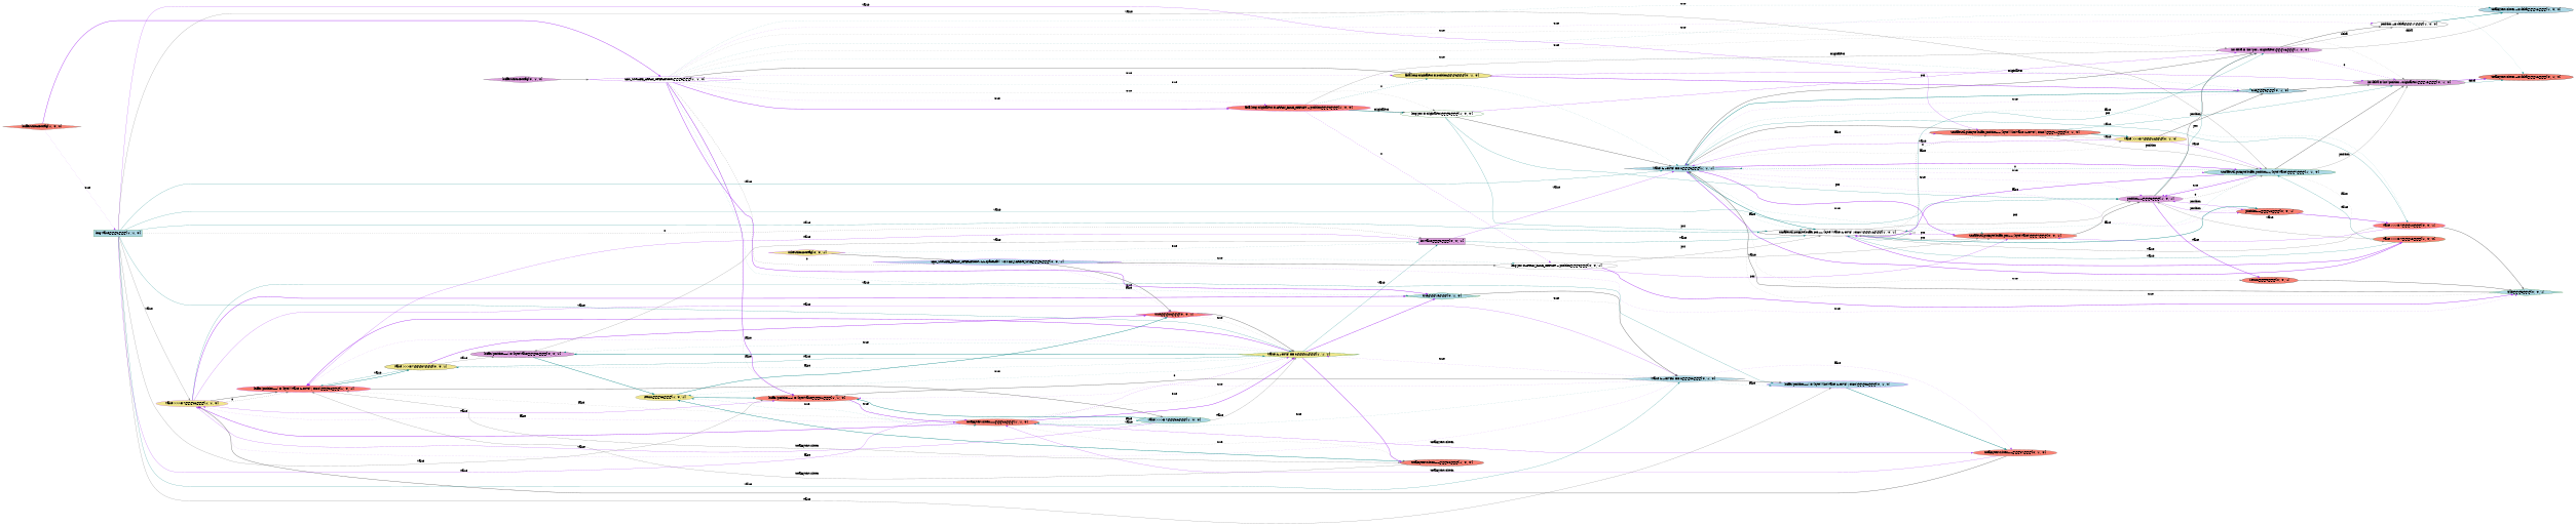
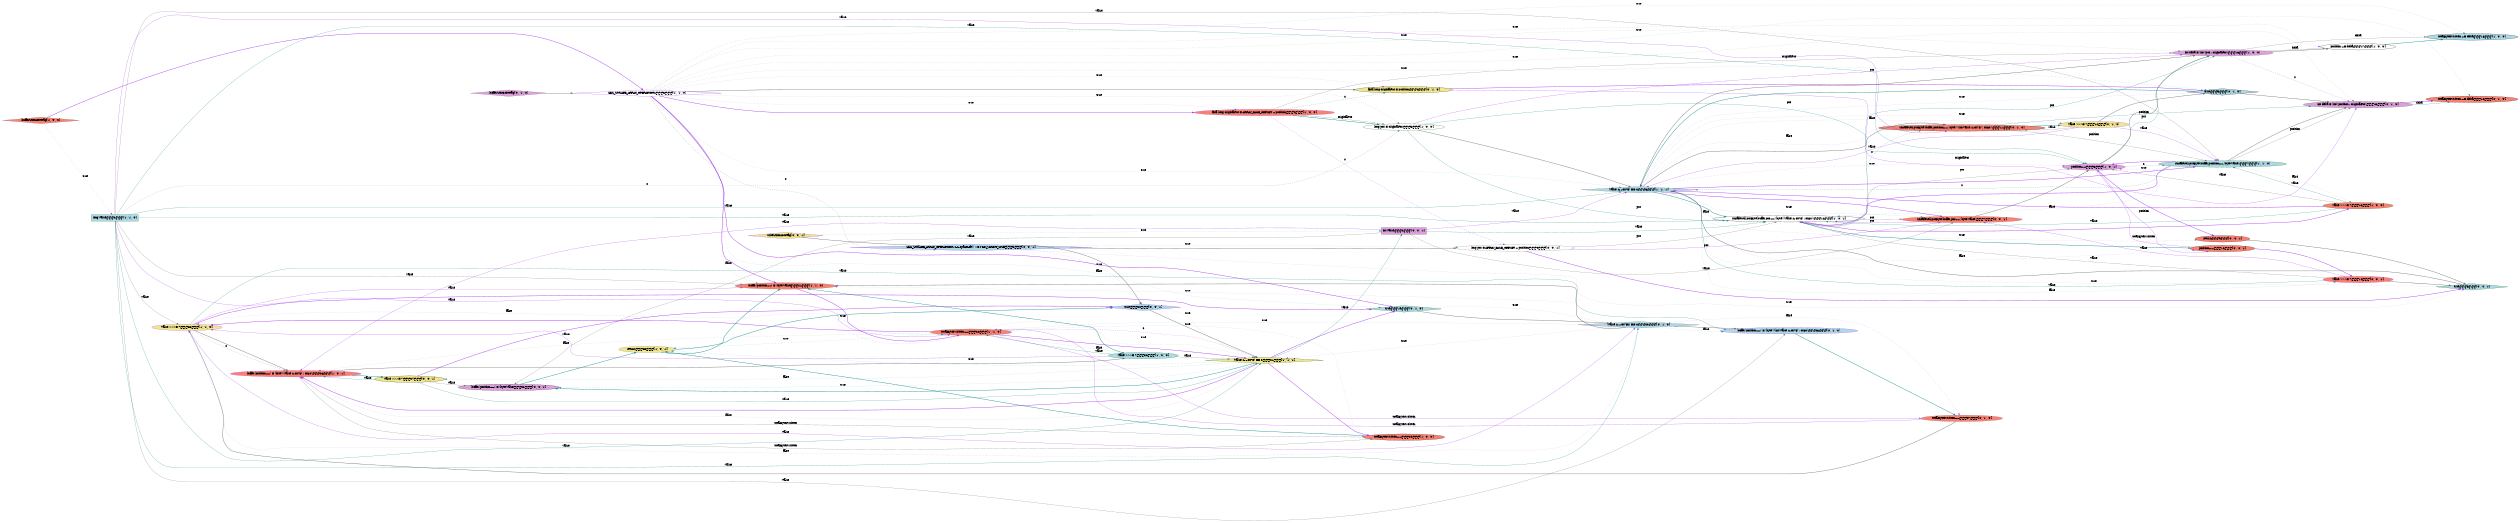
  digraph {
    rankdir=LR
    node [color=black fillcolor=salmon shape=ellipse style=filled]
    edge [color=gray40 style=bold]
    n1 [color=purple fillcolor=khaki label="value >>>= 7@@@28@@@['1', '1', '0']"]
    n2 [color=purple label="buffer(position++( = (byte)((value & 0x7F) | 0x80)@@@26@@@['1', '0', '1']"]
    n3 [color=purple fillcolor=lightblue label="buffer(position++( = (byte)(((int)value & 0x7F) | 0x80)@@@26@@@['0', '1', '0']"]
    n4 [color=gray40 fillcolor=lightblue label="(value & ~0x7FL) == 0@@@20@@@['0', '1', '0']" shape=diamond]
    n5 [color=gray40 label="buffer(position++( = (byte)value@@@21@@@['1', '1', '0']"]
    n6 [color=darkgreen fillcolor=lightblue label="true@@@19@@@['0', '1', '0']" shape=diamond]
    n7 [fillcolor=khaki label="value >>>= 7@@@27@@@['0', '0', '1']"]
    n8 [label="totalBytesWritten++@@@24@@@['1', '0', '0']"]
    n9 [color=darkgreen fillcolor=lightblue label="value >>>= 7@@@30@@@['1', '0', '0']"]
    n10 [color=gray40 label="totalBytesWritten++@@@27@@@['0', '1', '0']"]
    n11 [color=darkgreen fillcolor=khaki label="(value & ~0x7F) == 0@@@21@@@['1', '1', '1']" shape=diamond]
    n12 [color=gray40 label="totalBytesWritten++@@@22@@@['1', '1', '0']"]
    n13 [label="totalBytesWritten += delta@@@16@@@['0', '1', '0']"]
    n14 [fillcolor=white label="UnsafeUtil.putByte(buffer,pos++,(byte)((value & 0x7F) | 0x80))@@@12@@@['1', '0', '1']"]
    n15 [color=gray40 label="UnsafeUtil.putByte(buffer,pos++,(byte)value)@@@7@@@['0', '0', '1']"]
    n16 [color=gray40 fillcolor=plum label="position++@@@8@@@['1', '0', '1']"]
    n17 [label="position++@@@13@@@['0', '0', '1']"]
    n18 [color=gray40 fillcolor=plum label="int delta = (int)(pos - originalPos)@@@16@@@['1', '0', '0']"]
    n19 [color=darkgreen label="value >>>= 7@@@13@@@['1', '0', '0']"]
    n20 [label="UnsafeUtil.putByte(buffer,position++,(byte)(((int)value & 0x7F) | 0x80))@@@11@@@['0', '1', '0']"]
    n21 [color=darkgreen fillcolor=lightblue label="UnsafeUtil.putByte(buffer,position++,(byte)value)@@@7@@@['1', '1', '0']"]
    n22 [label="return@@@9@@@['0', '0', '1']"]
    n23 [color=purple label="value >>>= 7@@@14@@@['0', '0', '1']"]
    n24 [color=darkgreen fillcolor=plum label="int delta = (int)(position - originalPos)@@@15@@@['0', '1', '0']"]
    n25 [fillcolor=lightblue label="totalBytesWritten += delta@@@18@@@['1', '0', '0']"]
    n26 [fillcolor=white label="position += delta@@@17@@@['1', '0', '0']"]
    n27 [color=gray40 fillcolor=lightblue label="(value & ~0x7F) == 0@@@6@@@['1', '1', '1']" shape=diamond]
    n28 [color=purple fillcolor=khaki label="value >>>= 7@@@12@@@['0', '1', '0']"]
    n29 [color=purple fillcolor=lightblue label="HAS_UNSAFE_ARRAY_OPERATIONS && spaceLeft() >= MAX_VARINT_SIZE@@@3@@@['0', '0', '1']" shape=diamond]
    n30 [color=gray40 fillcolor=white label="long pos = ARRAY_BASE_OFFSET + position@@@4@@@['0', '0', '1']"]
-   n31 [color=purple label="true@@@20@@@['0', '0', '1']" shape=diamond]
+   n31 [color=purple fillcolor=lightblue label="true@@@20@@@['0', '0', '1']" shape=diamond]
    n32 [color=darkgreen fillcolor=lightblue label="true@@@5@@@['0', '0', '1']" shape=diamond]
    n33 [fillcolor=plum label="buffer(position++( = (byte)value@@@22@@@['0', '0', '1']"]
    n34 [color=gray40 fillcolor=khaki label="return@@@23@@@['1', '0', '1']"]
    n35 [color=gray40 fillcolor=plum label="bufferUInt64NoTag['0', '1', '0']" shape=diamond]
    n36 [color=purple fillcolor=white label="HAS_UNSAFE_ARRAY_OPERATIONS@@@3@@@['1', '1', '0']" shape=diamond]
    n37 [color=darkgreen fillcolor=white label="long pos = originalPos@@@5@@@['1', '0', '0']"]
    n38 [fillcolor=lightblue label="true@@@5@@@['0', '1', '0']" shape=diamond]
    n39 [fillcolor=khaki label="final long originalPos = position@@@4@@@['0', '1', '0']"]
    n40 [color=purple label="final long originalPos = ARRAY_BASE_OFFSET + position@@@4@@@['1', '0', '0']"]
    n41 [color=darkgreen fillcolor=lightblue label="long value@@@2@@@['1', '1', '0']" shape=box]
    n42 [fillcolor=plum label="int value@@@2@@@['0', '0', '1']" shape=box]
    n43 [color=purple fillcolor=khaki label="writeUInt32NoTag['0', '0', '1']" shape=diamond]
    n44 [color=gray40 label="bufferUInt64NoTag['1', '0', '0']" shape=diamond]
    n1 -> n2
    n1 -> n2 [label=0 style=dashed]
    n1 -> n3 [color=teal label=value style=solid]
    n1 -> n4 [color=purple label=value style=solid]
    n1 -> n5 [color=purple label=value style=solid]
    n1 -> n6 [color=purple]
    n2 -> n7 [color=teal]
    n2 -> n8 [label=totalBytesWritten style=solid]
    n2 -> n9
    n3 -> n10 [color=teal]
    n4 -> n1 [color=purple label=false style=dotted]
    n4 -> n3
    n4 -> n3 [color=teal label=false style=dotted]
    n4 -> n5
    n4 -> n5 [color=purple label=true style=dotted]
    n4 -> n10 [color=purple label=false style=dotted]
    n4 -> n11 [color=purple label=true style=dotted]
    n4 -> n12 [color=teal label=true style=dotted]
    n5 -> n12 [color=purple]
    n5 -> n12 [color=teal label=true style=dotted]
    n6 -> n4 [label=true style=dotted]
    n6 -> n4
    n7 -> n2 [color=teal label=value style=solid]
    n7 -> n11 [color=teal label=value style=solid]
    n7 -> n31 [color=purple]
    n7 -> n33 [label=value style=solid]
    n8 -> n2 [label=totalBytesWritten style=solid]
    n8 -> n34 [color=teal]
    n9 -> n1 [color=purple label=value style=solid]
    n9 -> n5 [color=teal]
    n9 -> n11 [label=value style=solid]
    n9 -> n12 [color=teal label=value style=solid]
    n10 -> n1
    n10 -> n12 [color=purple label=totalBytesWritten style=solid]
    n11 -> n2 [color=purple]
    n11 -> n2 [color=purple label=false style=dotted]
    n11 -> n6 [color=purple]
    n11 -> n7 [color=teal label=false style=dotted]
    n11 -> n8 [color=purple]
    n11 -> n33 [color=teal label=true style=dotted]
    n11 -> n33 [color=teal]
    n11 -> n34 [color=teal label=true style=dotted]
    n11 -> n42 [color=teal label=value style=solid]
    n12 -> n1 [color=purple label=false style=dotted]
    n12 -> n1 [color=purple]
    n12 -> n2 [label=false style=dotted]
    n12 -> n8 [label=true style=dotted]
    n12 -> n9 [color=teal label=false style=dotted]
    n12 -> n10 [color=purple label=totalBytesWritten style=solid]
    n12 -> n11 [color=purple label=0 style=dashed]
    n12 -> n11 [label=true style=dotted]
    n12 -> n11 [color=purple]
    n12 -> n34 [color=teal label=true style=dotted]
    n14 -> n15 [label=pos style=solid]
    n14 -> n16 [label=pos style=solid]
    n14 -> n17 [color=teal]
    n14 -> n18 [color=teal label=pos style=solid]
    n14 -> n19 [color=purple]
    n14 -> n20 [label=0 style=dashed]
    n15 -> n14 [color=purple label=pos style=solid]
    n15 -> n16
    n16 -> n17 [color=purple label=position style=solid]
    n16 -> n18 [color=teal label=pos style=solid]
    n16 -> n18
    n16 -> n21 [label=0 style=dashed]
    n16 -> n22 [color=purple]
-   n17 -> n16 [color=purple label=position style=solid]
+   n17 -> n16 [color=purple label=totalBytesWritten style=solid]
    n17 -> n23 [color=purple]
    n18 -> n24 [color=purple label=0 style=dashed]
    n18 -> n25 [label=delta style=solid]
    n18 -> n26 [label=delta style=solid]
    n18 -> n26
    n19 -> n14 [color=teal label=value style=solid]
    n19 -> n16 [label=value style=solid]
    n19 -> n21 [color=teal label=value style=solid]
    n19 -> n27 [color=purple]
    n20 -> n21 [label=position style=solid]
    n20 -> n24 [color=teal label=position style=solid]
    n20 -> n28 [color=teal]
    n21 -> n14 [color=purple]
    n21 -> n14 [color=teal label=false style=dotted]
    n21 -> n16 [color=purple label=true style=dotted]
    n21 -> n16 [color=purple]
    n21 -> n19 [label=false style=dotted]
    n21 -> n24 [label=position style=solid]
    n21 -> n24
    n21 -> n27 [color=teal label=0 style=dashed]
    n22 -> n32
    n23 -> n14 [label=value style=solid]
    n23 -> n15 [color=purple label=value style=solid]
    n23 -> n27 [color=teal label=value style=solid]
    n23 -> n32
    n24 -> n13 [color=teal label=delta style=solid]
    n24 -> n13 [color=purple]
    n26 -> n25 [color=teal]
    n27 -> n14 [color=teal]
    n27 -> n14 [color=teal label=false style=dotted]
    n27 -> n15 [color=purple]
    n27 -> n15 [color=teal label=true style=dotted]
    n27 -> n16 [color=purple label=true style=dotted]
    n27 -> n17 [color=purple label=false style=dotted]
    n27 -> n18
    n27 -> n20 [color=purple label=false style=dotted]
    n27 -> n20
    n27 -> n21 [color=purple]
    n27 -> n21 [color=purple label=true style=dotted]
    n27 -> n22 [label=true style=dotted]
    n27 -> n23 [color=teal label=false style=dotted]
    n27 -> n28 [label=false style=dotted]
    n28 -> n20 [label=value style=solid]
    n28 -> n21 [color=purple label=value style=solid]
    n28 -> n27 [color=purple label=value style=solid]
    n28 -> n38
    n29 -> n30
    n29 -> n30 [color=teal label=true style=dotted]
    n29 -> n31 [color=purple label=true style=dotted]
    n29 -> n31
    n29 -> n32 [color=purple label=true style=dotted]
    n30 -> n14 [label=pos style=solid]
    n30 -> n15 [color=purple label=pos style=solid]
    n30 -> n32 [color=purple]
    n31 -> n11 [label=true style=dotted]
    n31 -> n11
    n32 -> n27
    n32 -> n27 [label=true style=dotted]
    n33 -> n34 [color=teal]
    n34 -> n5 [color=teal]
    n34 -> n31 [color=teal]
    n35 -> n36
    n36 -> n5 [label=false style=dotted]
    n36 -> n5 [color=purple]
    n36 -> n6 [color=purple]
    n36 -> n6 [color=teal label=false style=dotted]
    n36 -> n13 [color=teal label=true style=dotted]
    n36 -> n18 [label=true style=dotted]
    n36 -> n24 [label=true style=dotted]
    n36 -> n25 [color=teal label=true style=dotted]
    n36 -> n26 [color=purple label=true style=dotted]
    n36 -> n27 [color=teal label=true style=dotted]
    n36 -> n29 [label=0 style=dashed]
    n36 -> n37 [label=true style=dotted]
    n36 -> n38 [color=teal label=true style=dotted]
    n36 -> n39 [color=purple label=true style=dotted]
    n36 -> n39
    n36 -> n40 [color=purple]
    n36 -> n40 [color=purple label=true style=dotted]
    n37 -> n14 [color=teal label=pos style=solid]
    n37 -> n16 [color=teal label=pos style=solid]
    n37 -> n18 [color=purple label=pos style=solid]
    n37 -> n27
    n38 -> n24
    n38 -> n27 [color=teal]
    n38 -> n27 [color=purple label=true style=dotted]
    n39 -> n24 [color=purple label=originalPos style=solid]
    n39 -> n38 [color=purple]
    n40 -> n18 [label=originalPos style=solid]
    n40 -> n30 [color=purple label=0 style=dashed]
    n40 -> n37 [color=teal]
    n40 -> n37 [label=originalPos style=solid]
    n40 -> n39 [color=teal label=0 style=dashed]
    n41 -> n1 [label=value style=solid]
    n41 -> n3 [label=value style=solid]
    n41 -> n4 [color=teal label=value style=solid]
    n41 -> n5 [label=value style=solid]
    n41 -> n11 [color=teal label=value style=solid]
    n41 -> n12 [color=purple label=value style=solid]
    n41 -> n14 [color=teal label=value style=solid]
    n41 -> n16 [color=teal label=value style=solid]
    n41 -> n20 [color=purple label=value style=solid]
    n41 -> n21 [label=value style=solid]
    n41 -> n27 [color=teal label=value style=solid]
-   n41 -> n42 [label=0 style=dashed]
+   n41 -> n37 [label=0 style=dashed]
    n42 -> n2 [color=purple label=value style=solid]
    n42 -> n14 [color=teal label=value style=solid]
    n42 -> n15 [label=value style=solid]
    n42 -> n27 [color=purple label=value style=solid]
    n42 -> n33 [label=value style=solid]
    n43 -> n29
    n43 -> n42 [color=teal label=true style=dotted]
    n44 -> n36 [color=purple]
    n44 -> n41 [color=purple label=true style=dotted]
  }
